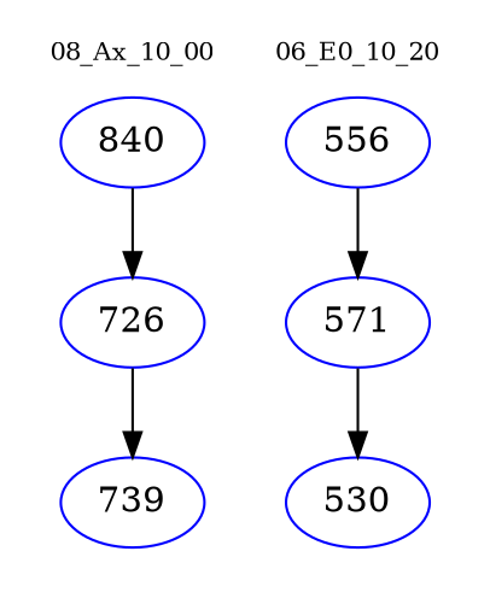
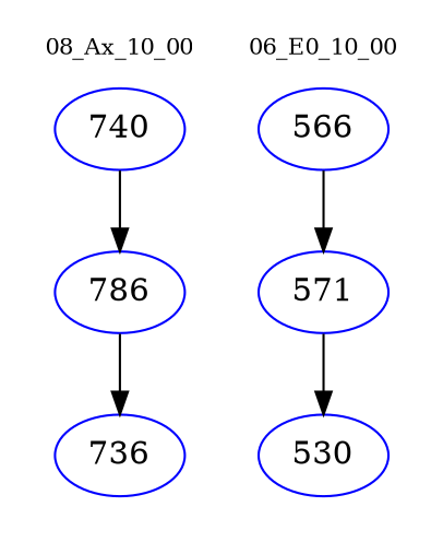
  digraph {
    node [color=blue]
    edge [color=black]
-   n1 [label=840]
-   n2 [label=726]
-   n3 [label=739]
-   n4 [label=556]
+   n1 [label=740]
+   n2 [label=786]
+   n3 [label=736]
+   n4 [label=566]
    n5 [label=571]
    n6 [label=530]
    subgraph cluster_1 {
      color=white
      fontsize=10
      label="08_Ax_10_00"
      n1
      n2
      n3
    }
    subgraph cluster_2 {
      color=white
      fontsize=10
-     label="06_E0_10_20"
+     label="06_E0_10_00"
      n4
      n5
      n6
    }
    n1 -> n2
    n2 -> n3
    n4 -> n5
    n5 -> n6
  }
